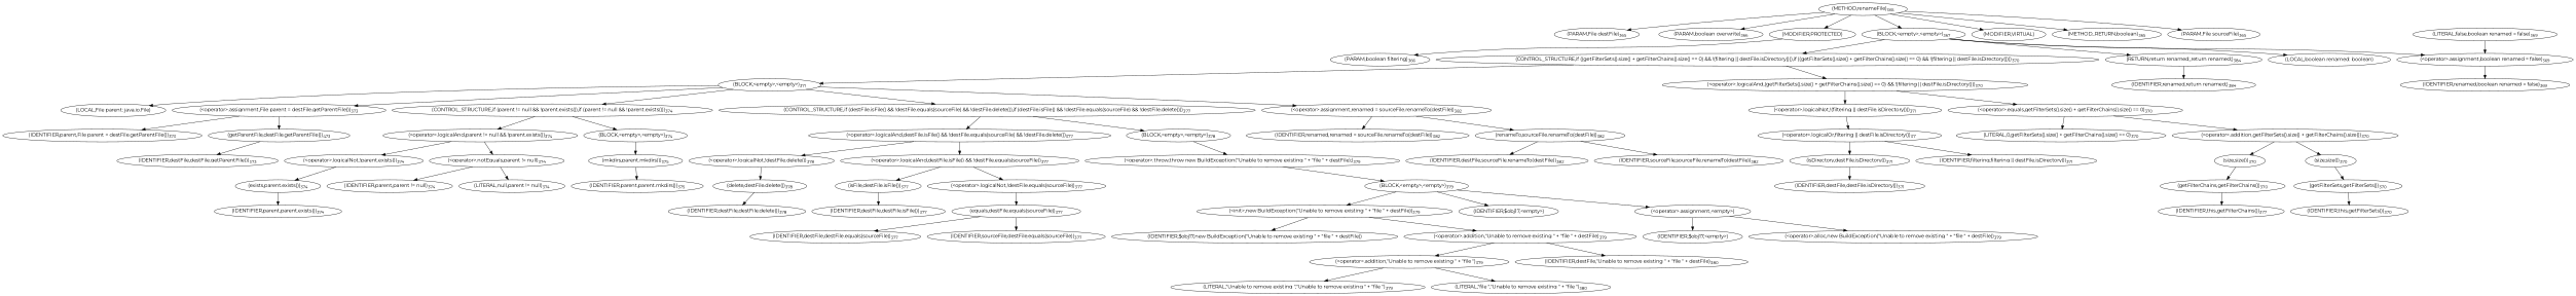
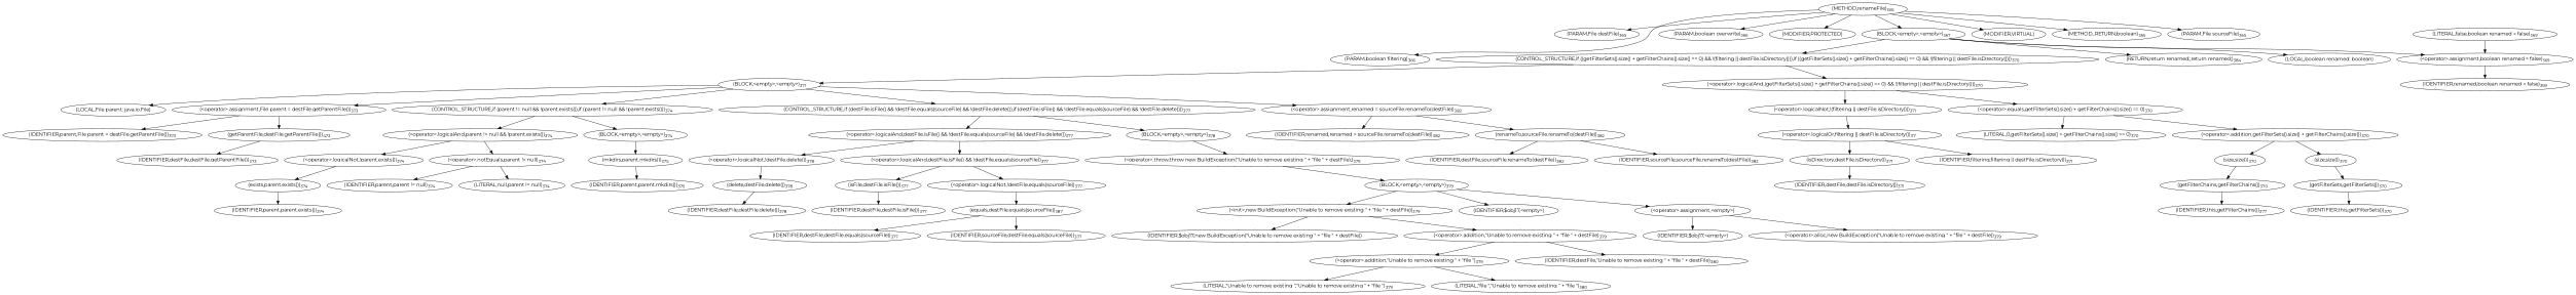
  digraph {
    fontname=Montserrat
    node [fontname=Montserrat]
    edge [fontname=Montserrat]
    n1 [label=<(METHOD,renameFile)<SUB>365</SUB>>]
    n2 [label=<(PARAM,File sourceFile)<SUB>365</SUB>>]
    n3 [label=<(PARAM,File destFile)<SUB>365</SUB>>]
    n4 [label=<(PARAM,boolean filtering)<SUB>366</SUB>>]
    n5 [label=<(PARAM,boolean overwrite)<SUB>366</SUB>>]
    n6 [label=<(BLOCK,&lt;empty&gt;,&lt;empty&gt;)<SUB>367</SUB>>]
    n7 [label=<(MODIFIER,PROTECTED)>]
    n8 [label=<(MODIFIER,VIRTUAL)>]
    n9 [label=<(METHOD_RETURN,boolean)<SUB>365</SUB>>]
    n10 [label=<(LOCAL,boolean renamed: boolean)>]
    n11 [label=<(&lt;operator&gt;.assignment,boolean renamed = false)<SUB>369</SUB>>]
    n12 [label=<(CONTROL_STRUCTURE,if ((getFilterSets().size() + getFilterChains().size() == 0) &amp;&amp; !(filtering || destFile.isDirectory())),if ((getFilterSets().size() + getFilterChains().size() == 0) &amp;&amp; !(filtering || destFile.isDirectory())))<SUB>370</SUB>>]
    n13 [label=<(RETURN,return renamed;,return renamed;)<SUB>384</SUB>>]
    n14 [label=<(IDENTIFIER,renamed,boolean renamed = false)<SUB>369</SUB>>]
    n15 [label=<(&lt;operator&gt;.logicalAnd,(getFilterSets().size() + getFilterChains().size() == 0) &amp;&amp; !(filtering || destFile.isDirectory()))<SUB>370</SUB>>]
    n16 [label=<(BLOCK,&lt;empty&gt;,&lt;empty&gt;)<SUB>371</SUB>>]
-   n17 [label=<(IDENTIFIER,renamed,return renamed;)<SUB>384</SUB>>]
    n18 [label=<(LITERAL,false,boolean renamed = false)<SUB>369</SUB>>]
    n19 [label=<(&lt;operator&gt;.equals,getFilterSets().size() + getFilterChains().size() == 0)<SUB>370</SUB>>]
    n20 [label=<(&lt;operator&gt;.logicalNot,!(filtering || destFile.isDirectory()))<SUB>371</SUB>>]
    n21 [label=<(LOCAL,File parent: java.io.File)>]
    n22 [label=<(&lt;operator&gt;.assignment,File parent = destFile.getParentFile())<SUB>373</SUB>>]
    n23 [label=<(CONTROL_STRUCTURE,if (parent != null &amp;&amp; !parent.exists()),if (parent != null &amp;&amp; !parent.exists()))<SUB>374</SUB>>]
    n24 [label=<(CONTROL_STRUCTURE,if (destFile.isFile() &amp;&amp; !destFile.equals(sourceFile) &amp;&amp; !destFile.delete()),if (destFile.isFile() &amp;&amp; !destFile.equals(sourceFile) &amp;&amp; !destFile.delete()))<SUB>377</SUB>>]
    n25 [label=<(&lt;operator&gt;.assignment,renamed = sourceFile.renameTo(destFile))<SUB>382</SUB>>]
    n26 [label=<(&lt;operator&gt;.addition,getFilterSets().size() + getFilterChains().size())<SUB>370</SUB>>]
    n27 [label=<(LITERAL,0,getFilterSets().size() + getFilterChains().size() == 0)<SUB>370</SUB>>]
    n28 [label=<(&lt;operator&gt;.logicalOr,filtering || destFile.isDirectory())<SUB>371</SUB>>]
    n29 [label=<(size,size())<SUB>370</SUB>>]
    n30 [label=<(size,size())<SUB>370</SUB>>]
    n31 [label=<(getFilterSets,getFilterSets())<SUB>370</SUB>>]
    n32 [label=<(getFilterChains,getFilterChains())<SUB>370</SUB>>]
    n33 [label=<(IDENTIFIER,this,getFilterSets())<SUB>370</SUB>>]
    n34 [label=<(IDENTIFIER,this,getFilterChains())<SUB>377</SUB>>]
    n35 [label=<(IDENTIFIER,filtering,filtering || destFile.isDirectory())<SUB>371</SUB>>]
    n36 [label=<(isDirectory,destFile.isDirectory())<SUB>371</SUB>>]
    n37 [label=<(IDENTIFIER,destFile,destFile.isDirectory())<SUB>371</SUB>>]
    n38 [label=<(IDENTIFIER,parent,File parent = destFile.getParentFile())<SUB>373</SUB>>]
    n39 [label=<(getParentFile,destFile.getParentFile())<SUB>473</SUB>>]
    n40 [label=<(&lt;operator&gt;.logicalAnd,parent != null &amp;&amp; !parent.exists())<SUB>374</SUB>>]
    n41 [label=<(BLOCK,&lt;empty&gt;,&lt;empty&gt;)<SUB>374</SUB>>]
    n42 [label=<(&lt;operator&gt;.logicalAnd,destFile.isFile() &amp;&amp; !destFile.equals(sourceFile) &amp;&amp; !destFile.delete())<SUB>377</SUB>>]
    n43 [label=<(BLOCK,&lt;empty&gt;,&lt;empty&gt;)<SUB>378</SUB>>]
    n44 [label=<(IDENTIFIER,renamed,renamed = sourceFile.renameTo(destFile))<SUB>382</SUB>>]
    n45 [label=<(renameTo,sourceFile.renameTo(destFile))<SUB>382</SUB>>]
    n46 [label=<(IDENTIFIER,destFile,destFile.getParentFile())<SUB>373</SUB>>]
    n47 [label=<(&lt;operator&gt;.notEquals,parent != null)<SUB>374</SUB>>]
    n48 [label=<(&lt;operator&gt;.logicalNot,!parent.exists())<SUB>374</SUB>>]
    n49 [label=<(mkdirs,parent.mkdirs())<SUB>375</SUB>>]
    n50 [label=<(IDENTIFIER,parent,parent != null)<SUB>374</SUB>>]
    n51 [label=<(LITERAL,null,parent != null)<SUB>374</SUB>>]
    n52 [label=<(exists,parent.exists())<SUB>374</SUB>>]
    n53 [label=<(IDENTIFIER,parent,parent.exists())<SUB>374</SUB>>]
    n54 [label=<(IDENTIFIER,parent,parent.mkdirs())<SUB>375</SUB>>]
    n55 [label=<(&lt;operator&gt;.logicalAnd,destFile.isFile() &amp;&amp; !destFile.equals(sourceFile))<SUB>377</SUB>>]
    n56 [label=<(&lt;operator&gt;.logicalNot,!destFile.delete())<SUB>378</SUB>>]
    n57 [label=<(&lt;operator&gt;.throw,throw new BuildException(&quot;Unable to remove existing &quot; + &quot;file &quot; + destFile);)<SUB>379</SUB>>]
    n58 [label=<(isFile,destFile.isFile())<SUB>377</SUB>>]
    n59 [label=<(&lt;operator&gt;.logicalNot,!destFile.equals(sourceFile))<SUB>377</SUB>>]
    n60 [label=<(delete,destFile.delete())<SUB>378</SUB>>]
    n61 [label=<(IDENTIFIER,destFile,destFile.isFile())<SUB>377</SUB>>]
-   n62 [label=<(equals,destFile.equals(sourceFile))<SUB>377</SUB>>]
+   n62 [label=<(equals,destFile.equals(sourceFile))<SUB>387</SUB>>]
    n63 [label=<(IDENTIFIER,destFile,destFile.equals(sourceFile))<SUB>377</SUB>>]
    n64 [label=<(IDENTIFIER,sourceFile,destFile.equals(sourceFile))<SUB>377</SUB>>]
    n65 [label=<(IDENTIFIER,destFile,destFile.delete())<SUB>378</SUB>>]
    n66 [label=<(BLOCK,&lt;empty&gt;,&lt;empty&gt;)<SUB>379</SUB>>]
    n67 [label=<(&lt;operator&gt;.assignment,&lt;empty&gt;)>]
    n68 [label=<(&lt;init&gt;,new BuildException(&quot;Unable to remove existing &quot; + &quot;file &quot; + destFile))<SUB>379</SUB>>]
    n69 [label=<(IDENTIFIER,$obj17,&lt;empty&gt;)>]
    n70 [label=<(IDENTIFIER,$obj17,&lt;empty&gt;)>]
    n71 [label=<(&lt;operator&gt;.alloc,new BuildException(&quot;Unable to remove existing &quot; + &quot;file &quot; + destFile))<SUB>379</SUB>>]
    n72 [label=<(IDENTIFIER,$obj17,new BuildException(&quot;Unable to remove existing &quot; + &quot;file &quot; + destFile))>]
    n73 [label=<(&lt;operator&gt;.addition,&quot;Unable to remove existing &quot; + &quot;file &quot; + destFile)<SUB>379</SUB>>]
    n74 [label=<(&lt;operator&gt;.addition,&quot;Unable to remove existing &quot; + &quot;file &quot;)<SUB>379</SUB>>]
    n75 [label=<(IDENTIFIER,destFile,&quot;Unable to remove existing &quot; + &quot;file &quot; + destFile)<SUB>380</SUB>>]
    n76 [label=<(LITERAL,&quot;Unable to remove existing &quot;,&quot;Unable to remove existing &quot; + &quot;file &quot;)<SUB>379</SUB>>]
    n77 [label=<(LITERAL,&quot;file &quot;,&quot;Unable to remove existing &quot; + &quot;file &quot;)<SUB>380</SUB>>]
    n78 [label=<(IDENTIFIER,sourceFile,sourceFile.renameTo(destFile))<SUB>382</SUB>>]
    n79 [label=<(IDENTIFIER,destFile,sourceFile.renameTo(destFile))<SUB>382</SUB>>]
    n1 -> n2
    n1 -> n3
-   n7 -> n4
+   n1 -> n4
    n1 -> n5
    n1 -> n6
    n1 -> n7
    n1 -> n8
    n1 -> n9
    n6 -> n10
    n6 -> n11
    n6 -> n12
    n6 -> n13
    n11 -> n14
    n12 -> n15
    n12 -> n16
-   n13 -> n17
    n15 -> n19
    n15 -> n20
    n16 -> n21
    n16 -> n22
    n16 -> n23
    n16 -> n24
    n16 -> n25
    n18 -> n11
    n19 -> n26
    n19 -> n27
    n20 -> n28
    n22 -> n38
    n22 -> n39
    n23 -> n40
    n23 -> n41
    n24 -> n42
    n24 -> n43
    n25 -> n44
    n25 -> n45
    n26 -> n29
    n26 -> n30
    n28 -> n35
    n28 -> n36
    n29 -> n31
    n30 -> n32
    n31 -> n33
    n32 -> n34
    n36 -> n37
    n39 -> n46
    n40 -> n47
    n40 -> n48
    n41 -> n49
    n42 -> n55
    n42 -> n56
    n43 -> n57
    n45 -> n78
    n45 -> n79
    n47 -> n50
    n47 -> n51
    n48 -> n52
    n49 -> n54
    n52 -> n53
    n55 -> n58
    n55 -> n59
    n56 -> n60
    n57 -> n66
    n58 -> n61
    n59 -> n62
    n60 -> n65
    n62 -> n63
    n62 -> n64
    n66 -> n67
    n66 -> n68
    n66 -> n69
    n67 -> n70
    n67 -> n71
    n68 -> n72
    n68 -> n73
    n73 -> n74
    n73 -> n75
    n74 -> n76
    n74 -> n77
  }
